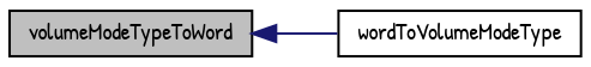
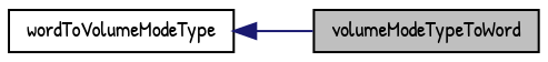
  digraph {
    rankdir=LR
    fontname="Patrick Hand"
    node [color=black fontname="Patrick Hand" fontsize=10 shape=record]
    n1 [fillcolor=grey75 fontcolor=black height=0.2 label=volumeModeTypeToWord style=filled width=0.4]
    n2 [height=0.2 label=wordToVolumeModeType width=0.4]
-   n1 -> n2 [color=midnightblue dir=back fontname="Patrick Hand" fontsize=10 labelfontname=Helvetica labelfontsize=10 style=solid]
+   n2 -> n1 [color=midnightblue dir=back fontname="Patrick Hand" fontsize=10 labelfontname=Helvetica labelfontsize=10 style=solid]
  }
